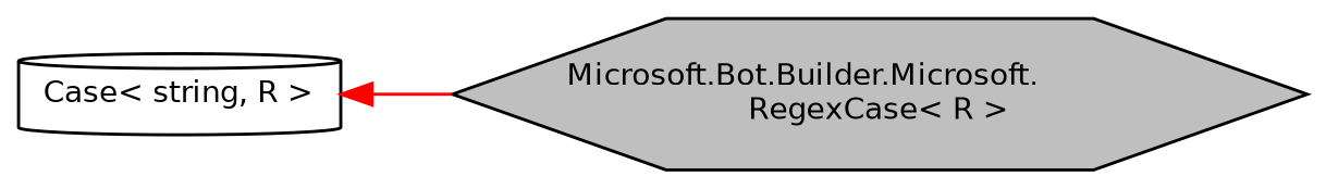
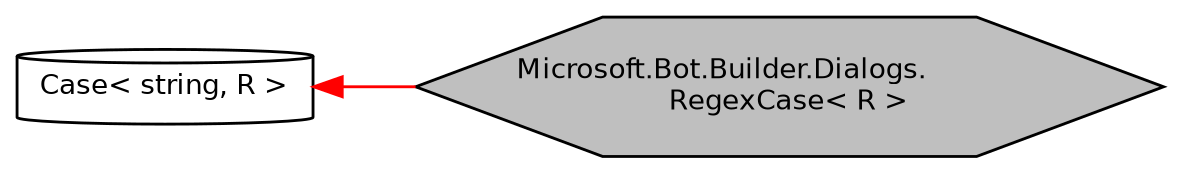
  digraph {
    rankdir=LR
    node [color=black fontname=Helvetica fontsize=10 style=filled]
-   n1 [fillcolor=grey75 fontcolor=black height=0.2 label="Microsoft.Bot.Builder.Microsoft.\lRegexCase\< R \>" shape=hexagon width=0.4]
+   n1 [fillcolor=grey75 fontcolor=black height=0.2 label="Microsoft.Bot.Builder.Dialogs.\lRegexCase\< R \>" shape=hexagon width=0.4]
    n2 [fillcolor=white height=0.2 label="Case\< string, R \>" shape=cylinder width=0.4]
    n2 -> n1 [color=red dir=back fontname=Helvetica fontsize=10 labelfontname=Helvetica labelfontsize=10 style=solid]
  }
